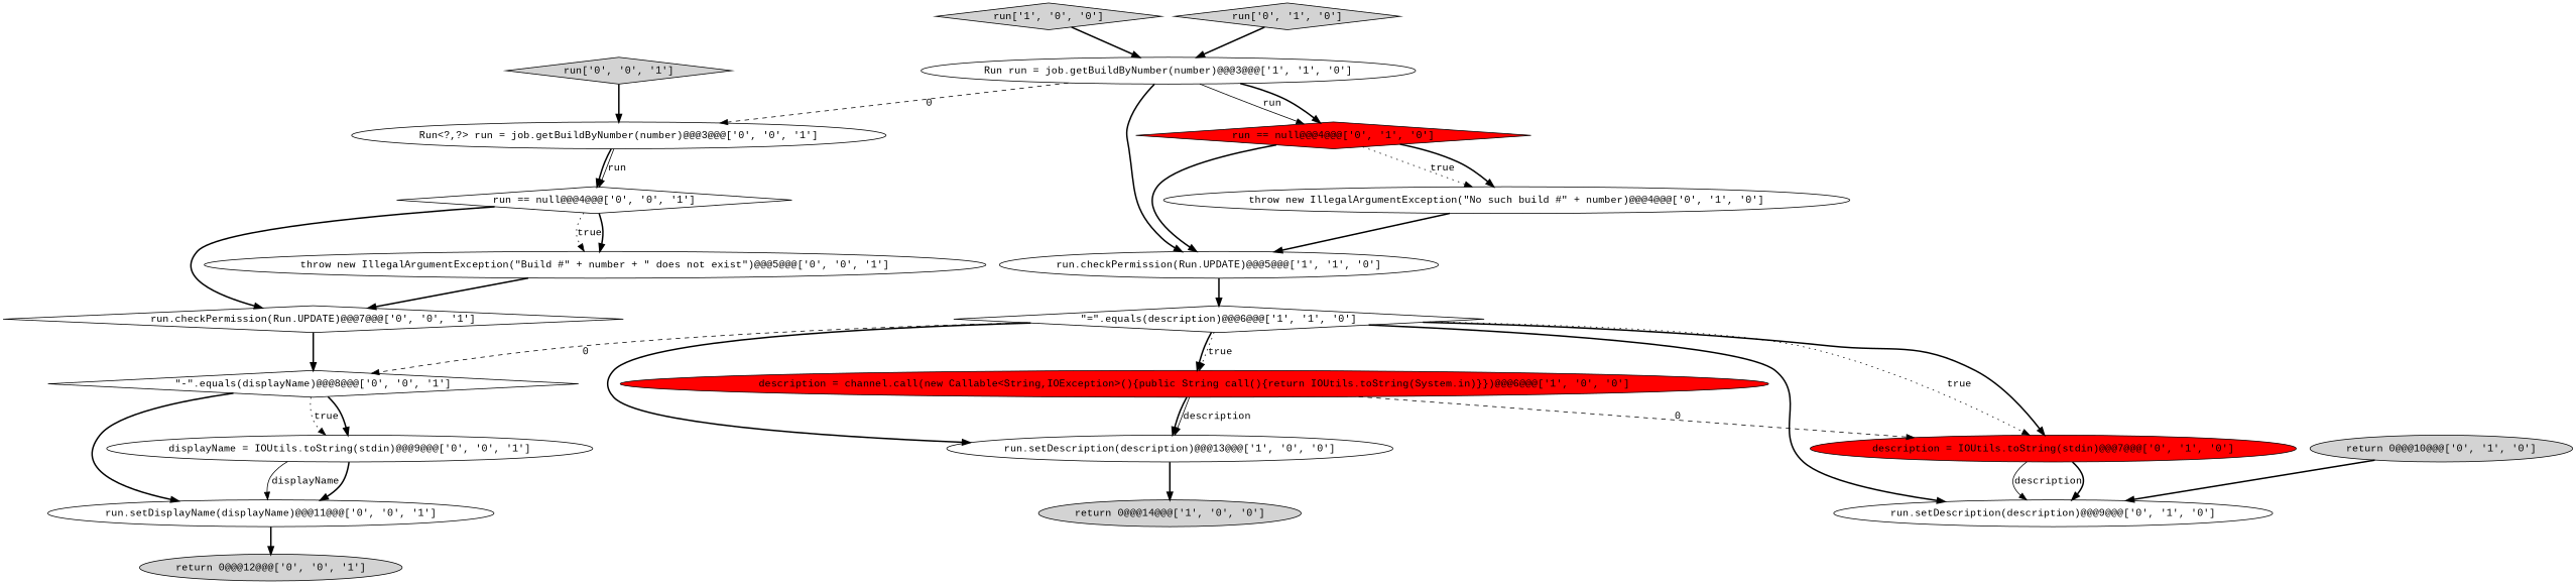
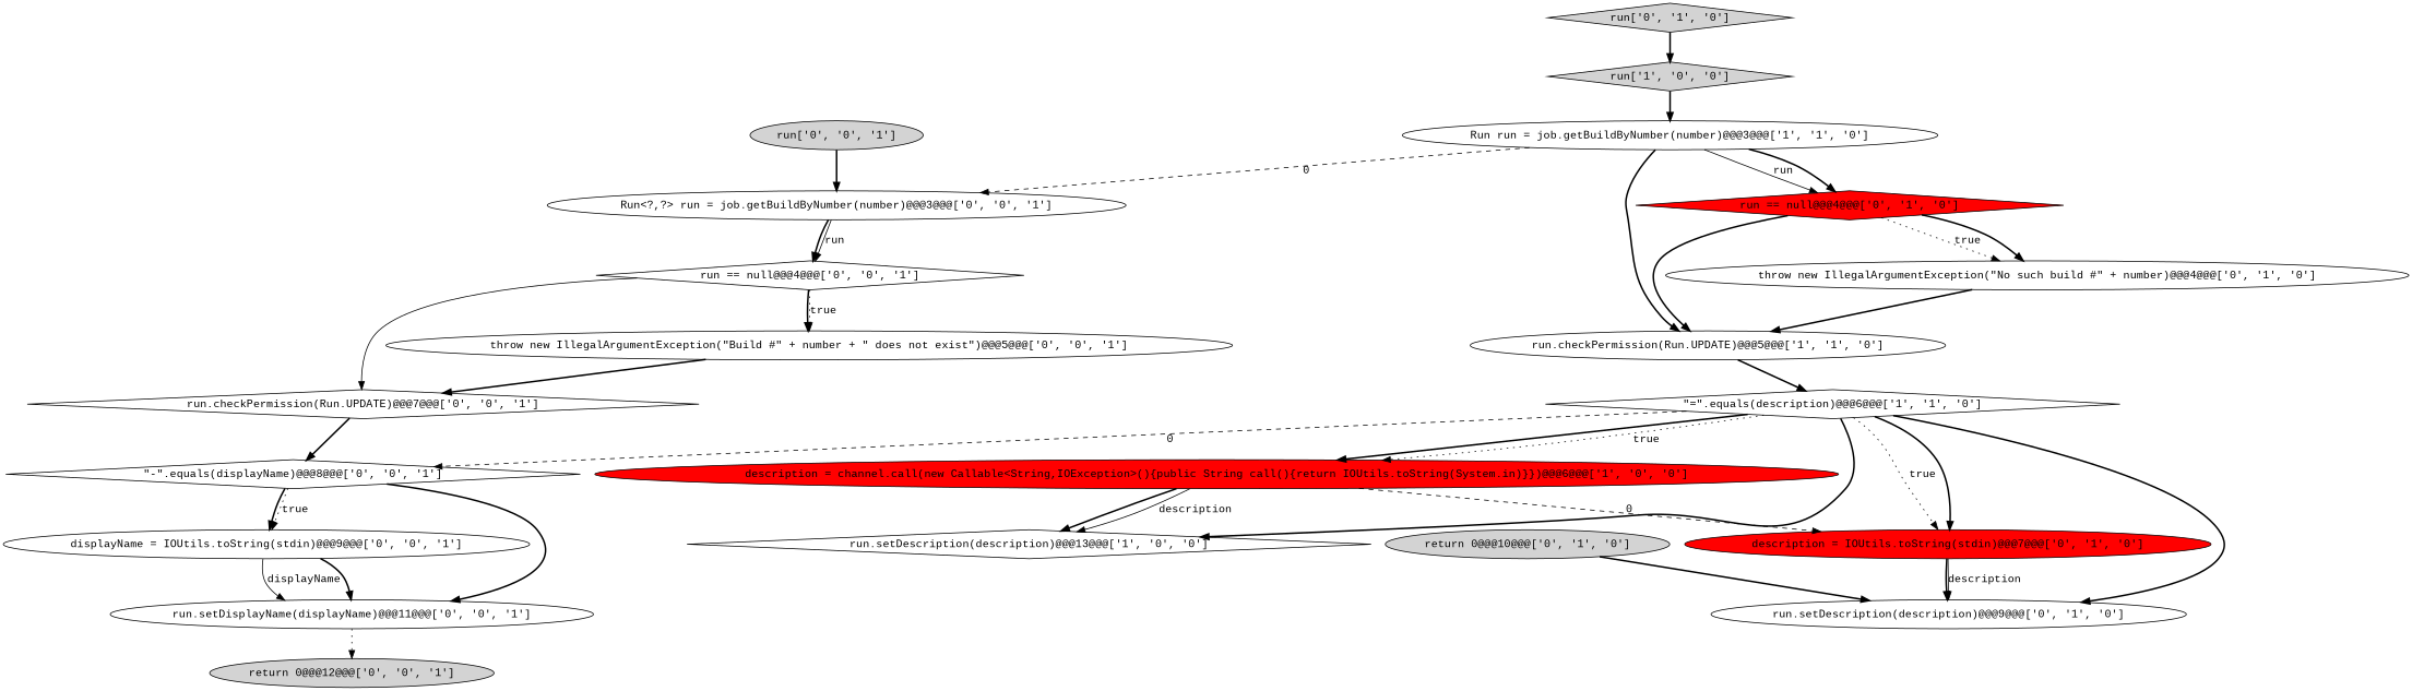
  digraph {
    fontname="Liberation Mono"
    node [fillcolor=white fontname="Liberation Mono" shape=ellipse style=filled]
    edge [fontname="Liberation Mono" style=bold]
    n1 [label="run == null@@@4@@@['0', '0', '1']" shape=diamond]
    n2 [label="run.checkPermission(Run.UPDATE)@@@7@@@['0', '0', '1']" shape=diamond]
    n3 [label="throw new IllegalArgumentException(\"Build #\" + number + \" does not exist\")@@@5@@@['0', '0', '1']"]
    n4 [label="\"-\".equals(displayName)@@@8@@@['0', '0', '1']" shape=diamond]
    n5 [label="run.setDisplayName(displayName)@@@11@@@['0', '0', '1']"]
    n6 [label="displayName = IOUtils.toString(stdin)@@@9@@@['0', '0', '1']"]
    n7 [label="Run<?,?> run = job.getBuildByNumber(number)@@@3@@@['0', '0', '1']"]
    n8 [fillcolor=lightgray label="return 0@@@12@@@['0', '0', '1']"]
-   n9 [fillcolor=lightgray label="run['0', '0', '1']" shape=diamond]
+   n9 [fillcolor=lightgray label="run['0', '0', '1']"]
    n10 [fillcolor=lightgray label="run['1', '0', '0']" shape=diamond]
    n11 [label="Run run = job.getBuildByNumber(number)@@@3@@@['1', '1', '0']"]
    n12 [label="run.checkPermission(Run.UPDATE)@@@5@@@['1', '1', '0']"]
    n13 [fillcolor=red label="run == null@@@4@@@['0', '1', '0']" shape=diamond]
-   n14 [label="run.setDescription(description)@@@13@@@['1', '0', '0']"]
-   n15 [fillcolor=lightgray label="return 0@@@14@@@['1', '0', '0']"]
+   n14 [label="run.setDescription(description)@@@13@@@['1', '0', '0']" shape=diamond]
    n16 [label="\"=\".equals(description)@@@6@@@['1', '1', '0']" shape=diamond]
    n17 [fillcolor=red label="description = channel.call(new Callable<String,IOException>(){public String call(){return IOUtils.toString(System.in)}})@@@6@@@['1', '0', '0']"]
    n18 [label="run.setDescription(description)@@@9@@@['0', '1', '0']"]
    n19 [fillcolor=red label="description = IOUtils.toString(stdin)@@@7@@@['0', '1', '0']"]
    n20 [fillcolor=lightgray label="return 0@@@10@@@['0', '1', '0']"]
    n21 [label="throw new IllegalArgumentException(\"No such build #\" + number)@@@4@@@['0', '1', '0']"]
    n22 [fillcolor=lightgray label="run['0', '1', '0']" shape=diamond]
-   n1 -> n2
+   n1 -> n2 [style=solid]
    n1 -> n3 [label=true style=dotted]
    n1 -> n3
    n2 -> n4
    n3 -> n2
    n4 -> n5
    n4 -> n6 [label=true style=dotted]
    n4 -> n6
-   n5 -> n8
+   n5 -> n8 [style=dotted]
    n6 -> n5 [label=displayName style=solid]
    n6 -> n5
    n7 -> n1
    n7 -> n1 [label=run style=solid]
    n9 -> n7
    n10 -> n11
    n11 -> n7 [label=0 style=dashed]
    n11 -> n12
    n11 -> n13 [label=run style=solid]
    n11 -> n13
    n12 -> n16
    n13 -> n12
    n13 -> n21 [label=true style=dotted]
    n13 -> n21
-   n14 -> n15
    n16 -> n4 [label=0 style=dashed]
    n16 -> n14
    n16 -> n17
    n16 -> n17 [label=true style=dotted]
    n16 -> n18
    n16 -> n19 [label=true style=dotted]
    n16 -> n19
    n17 -> n14
    n17 -> n14 [label=description style=solid]
    n17 -> n19 [label=0 style=dashed]
    n19 -> n18 [label=description style=solid]
    n19 -> n18
    n20 -> n18
    n21 -> n12
-   n22 -> n11
+   n22 -> n10
  }
